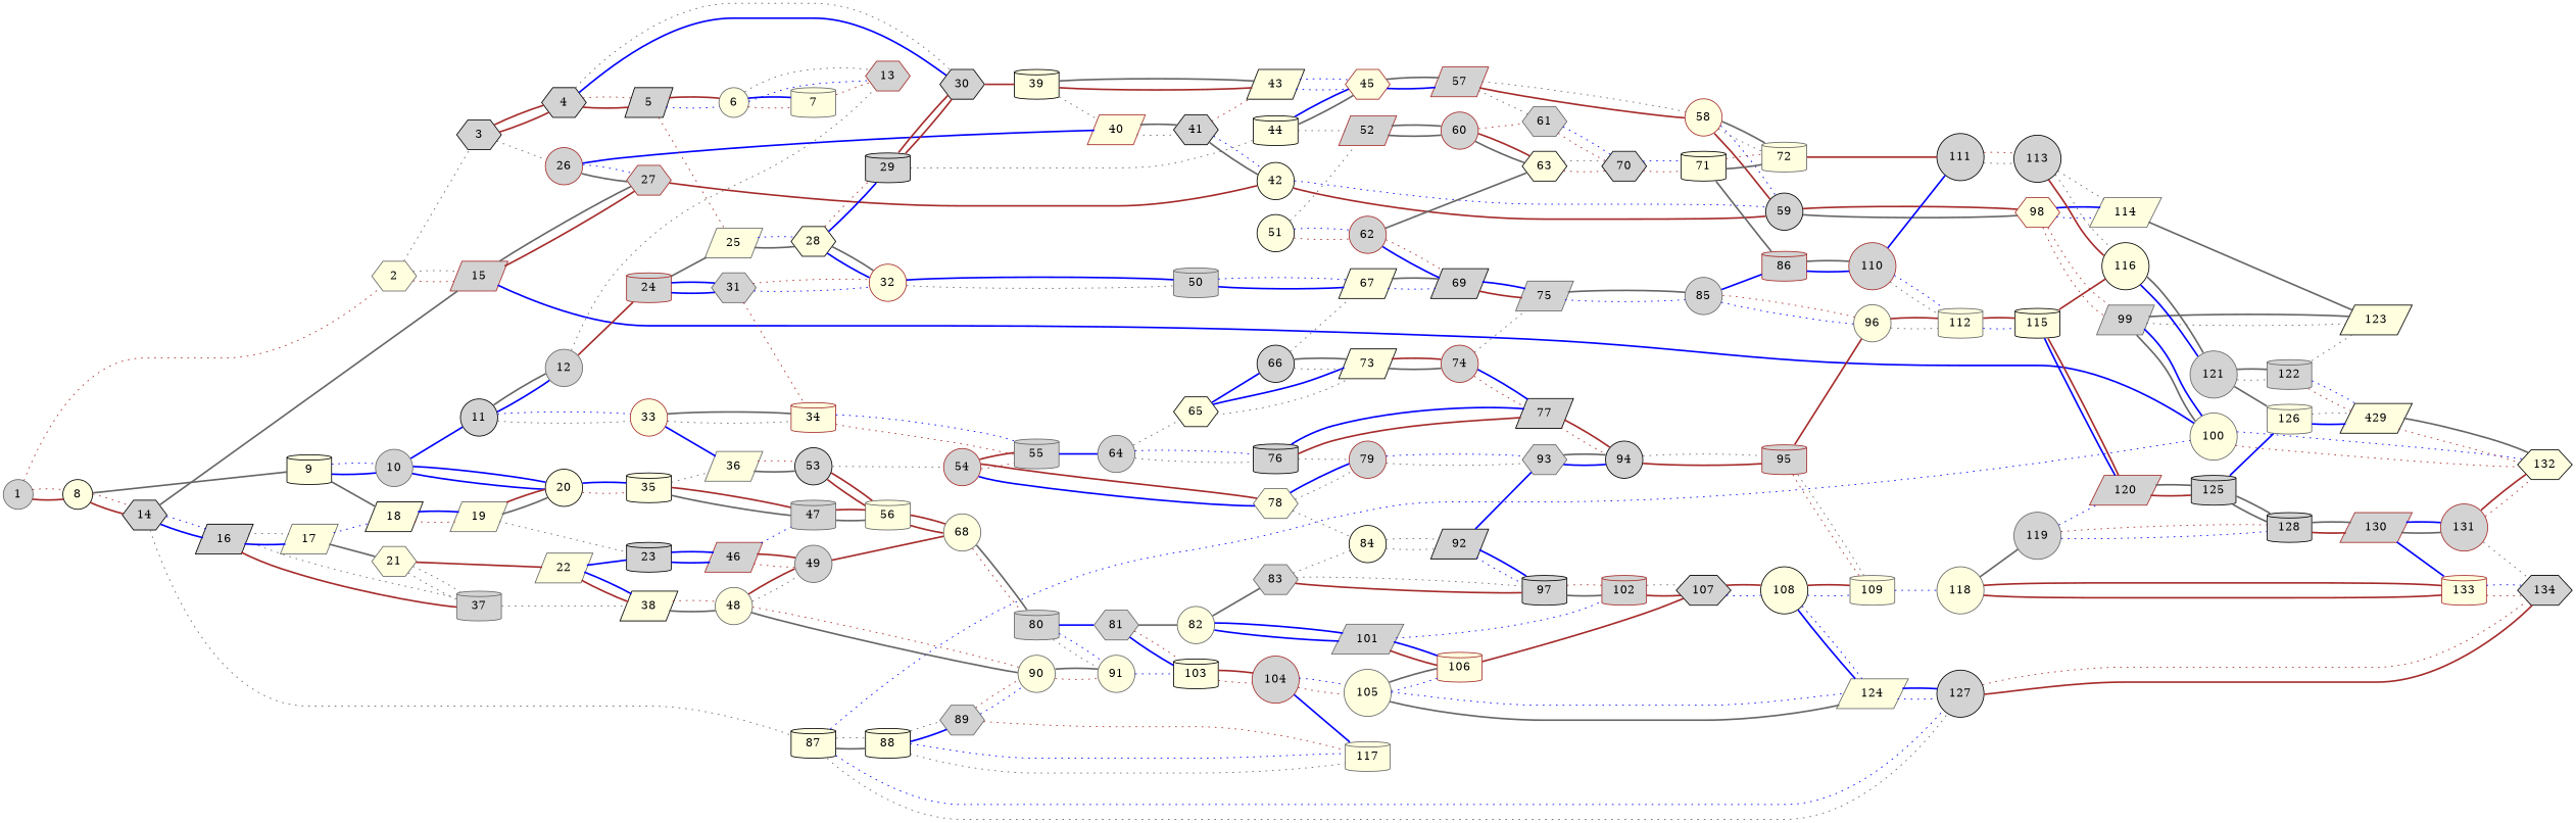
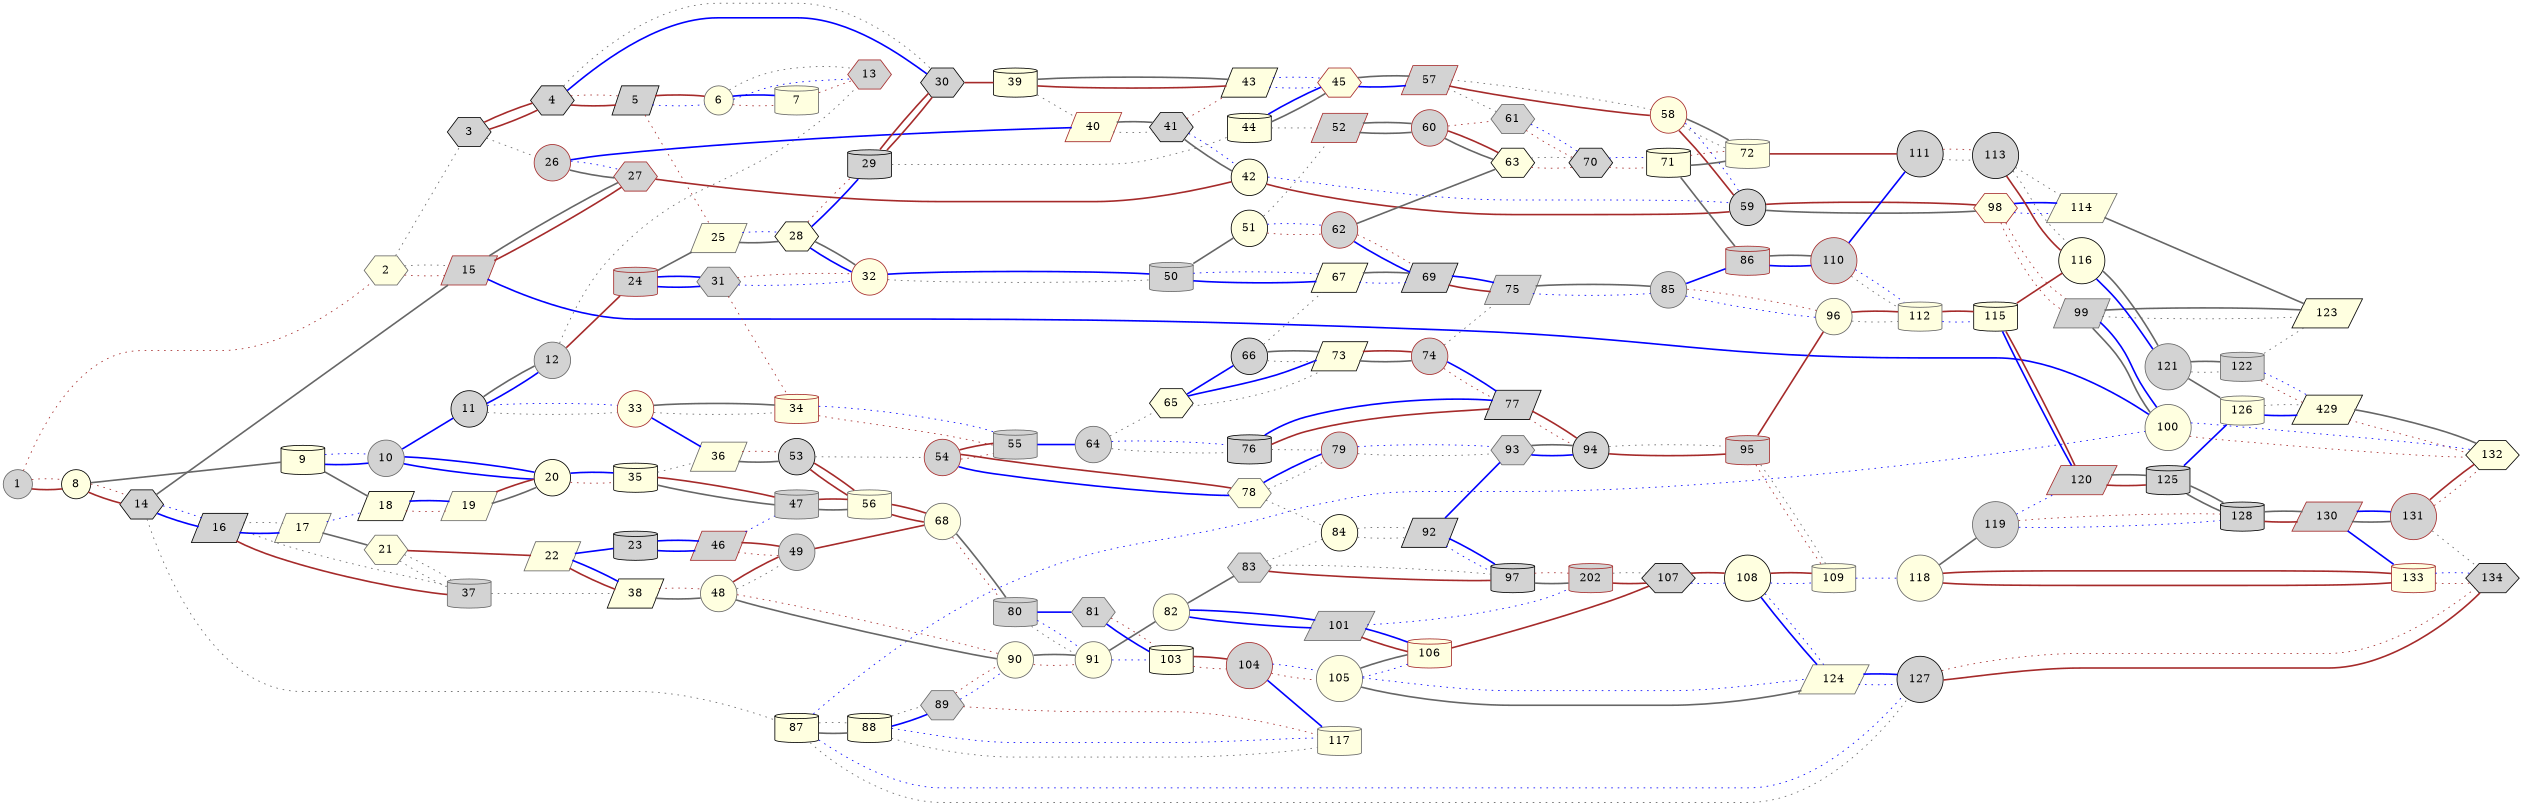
  graph {
    rankdir=LR
    node [color=black fillcolor=lightgrey shape=circle style=filled]
    edge [color=gray40 style=bold]
    1 [color=gray40]
    2 [color=gray40 fillcolor=lightyellow shape=hexagon]
    8 [fillcolor=lightyellow]
    3 [shape=hexagon]
    15 [color=brown shape=parallelogram]
    9 [fillcolor=lightyellow shape=cylinder]
    14 [shape=hexagon]
    4 [shape=hexagon]
    26 [color=brown]
    27 [color=brown shape=hexagon]
    100 [color=gray40 fillcolor=lightyellow]
    5 [shape=parallelogram]
    30 [shape=hexagon]
    40 [color=brown fillcolor=lightyellow shape=parallelogram]
    6 [color=gray40 fillcolor=lightyellow]
    25 [color=gray40 fillcolor=lightyellow shape=parallelogram]
    39 [fillcolor=lightyellow shape=cylinder]
    7 [color=gray40 fillcolor=lightyellow shape=cylinder]
    13 [color=brown shape=hexagon]
    28 [fillcolor=lightyellow shape=hexagon]
    10 [color=gray40]
    18 [fillcolor=lightyellow shape=parallelogram]
    16 [shape=parallelogram]
    87 [fillcolor=lightyellow shape=cylinder]
    11
    20 [fillcolor=lightyellow]
    19 [color=gray40 fillcolor=lightyellow shape=parallelogram]
    12 [color=gray40]
    33 [color=brown fillcolor=lightyellow]
    35 [fillcolor=lightyellow shape=cylinder]
    24 [color=brown shape=cylinder]
    34 [color=brown fillcolor=lightyellow shape=cylinder]
    36 [color=gray40 fillcolor=lightyellow shape=parallelogram]
    31 [color=gray40 shape=hexagon]
    17 [color=gray40 fillcolor=lightyellow shape=parallelogram]
    37 [color=gray40 shape=cylinder]
    88 [fillcolor=lightyellow shape=cylinder]
    127
    42 [fillcolor=lightyellow]
    132 [fillcolor=lightyellow shape=hexagon]
    21 [color=gray40 fillcolor=lightyellow shape=hexagon]
    38 [fillcolor=lightyellow shape=parallelogram]
    22 [color=gray40 fillcolor=lightyellow shape=parallelogram]
    23 [shape=cylinder]
    46 [color=brown shape=parallelogram]
    47 [color=gray40 shape=cylinder]
    48 [color=gray40 fillcolor=lightyellow]
    49 [color=gray40]
    32 [color=brown fillcolor=lightyellow]
    29 [shape=cylinder]
    41 [shape=hexagon]
    59
    44 [fillcolor=lightyellow shape=cylinder]
    50 [color=gray40 shape=cylinder]
    45 [color=brown fillcolor=lightyellow shape=hexagon]
    52 [color=brown shape=parallelogram]
    43 [fillcolor=lightyellow shape=parallelogram]
    55 [color=gray40 shape=cylinder]
    51 [fillcolor=lightyellow]
    67 [fillcolor=lightyellow shape=parallelogram]
    53
    64 [color=gray40]
    56 [color=gray40 fillcolor=lightyellow shape=cylinder]
    54 [color=brown]
    90 [color=gray40 fillcolor=lightyellow]
    98 [color=brown fillcolor=lightyellow shape=hexagon]
    57 [color=brown shape=parallelogram]
    60 [color=brown]
    58 [color=brown fillcolor=lightyellow]
    61 [color=gray40 shape=hexagon]
    68 [color=gray40 fillcolor=lightyellow]
    91 [color=gray40 fillcolor=lightyellow]
    80 [color=gray40 shape=cylinder]
    62 [color=brown]
    69 [shape=parallelogram]
    63 [fillcolor=lightyellow shape=hexagon]
    78 [color=gray40 fillcolor=lightyellow shape=hexagon]
    79 [color=brown]
    84 [fillcolor=lightyellow]
    65 [fillcolor=lightyellow shape=hexagon]
    76 [shape=cylinder]
    72 [color=gray40 fillcolor=lightyellow shape=cylinder]
    70 [shape=hexagon]
    111
    99 [color=gray40 shape=parallelogram]
    114 [color=gray40 fillcolor=lightyellow shape=parallelogram]
    71 [fillcolor=lightyellow shape=cylinder]
    75 [color=gray40 shape=parallelogram]
    66
    73 [fillcolor=lightyellow shape=parallelogram]
    77 [shape=parallelogram]
    74 [color=brown]
    81 [color=gray40 shape=hexagon]
    85 [color=gray40]
    86 [color=brown shape=cylinder]
    110 [color=brown]
    113
    94
    96 [color=gray40 fillcolor=lightyellow]
    93 [color=gray40 shape=hexagon]
    95 [color=brown shape=cylinder]
    92 [shape=parallelogram]
    82 [color=gray40 fillcolor=lightyellow]
    103 [fillcolor=lightyellow shape=cylinder]
    83 [color=gray40 shape=hexagon]
    101 [color=gray40 shape=parallelogram]
    104 [color=brown]
    97 [shape=cylinder]
-   102 [color=brown shape=cylinder]
+   102 [color=brown shape=cylinder label=202]
    106 [color=brown fillcolor=lightyellow shape=cylinder]
    112 [color=gray40 fillcolor=lightyellow shape=cylinder]
    89 [color=gray40 shape=hexagon]
    117 [color=gray40 fillcolor=lightyellow shape=cylinder]
    134 [shape=hexagon]
    109 [color=gray40 fillcolor=lightyellow shape=cylinder]
    118 [color=gray40 fillcolor=lightyellow]
    115 [fillcolor=lightyellow shape=cylinder]
    107 [shape=hexagon]
    123 [fillcolor=lightyellow shape=parallelogram]
    108 [fillcolor=lightyellow]
    105 [color=gray40 fillcolor=lightyellow]
    124 [color=gray40 fillcolor=lightyellow shape=parallelogram]
    119 [color=gray40]
    133 [color=brown fillcolor=lightyellow shape=cylinder]
    116 [fillcolor=lightyellow]
    120 [color=brown shape=parallelogram]
    121 [color=gray40]
    125 [shape=cylinder]
    122 [color=gray40 shape=cylinder]
    126 [color=gray40 fillcolor=lightyellow shape=cylinder]
    128 [shape=cylinder]
    130 [color=brown shape=parallelogram]
    n133 [fillcolor=lightyellow label=429 shape=parallelogram]
    131 [color=brown]
    1 -- 2 [color=brown style=dotted]
    1 -- 8 [color=brown]
    1 -- 8 [color=brown style=dotted]
    2 -- 3 [style=dotted]
    2 -- 15 [color=brown style=dotted]
    2 -- 15 [style=dotted]
    8 -- 9
    8 -- 14 [color=brown]
    8 -- 14 [color=brown style=dotted]
    3 -- 4 [color=brown]
    3 -- 4 [color=brown]
    3 -- 26 [style=dotted]
    15 -- 27 [color=brown]
    15 -- 27
    15 -- 100 [color=blue]
    9 -- 10 [color=blue]
    9 -- 10 [color=blue style=dotted]
    9 -- 18
    14 -- 15
    14 -- 16 [color=blue]
    14 -- 16 [color=blue style=dotted]
    14 -- 87 [style=dotted]
    4 -- 5 [color=brown]
    4 -- 5 [color=brown style=dotted]
    4 -- 30 [color=blue]
    4 -- 30 [style=dotted]
    26 -- 27
    26 -- 27 [color=blue style=dotted]
    26 -- 40 [color=blue]
    27 -- 42 [color=brown]
    100 -- 132 [color=brown style=dotted]
    100 -- 132 [color=blue style=dotted]
    5 -- 6 [color=blue style=dotted]
    5 -- 6 [color=brown]
    5 -- 25 [color=brown style=dotted]
    30 -- 39 [color=brown]
    40 -- 41 [style=dotted]
    40 -- 41
    6 -- 7 [color=brown style=dotted]
    6 -- 7 [color=blue]
    6 -- 13 [color=blue style=dotted]
    6 -- 13 [style=dotted]
    25 -- 28
    25 -- 28 [color=blue style=dotted]
    39 -- 40 [style=dotted]
    39 -- 43 [color=brown]
    39 -- 43
    7 -- 13 [color=brown style=dotted]
    28 -- 32 [color=blue]
    28 -- 32
    28 -- 29 [color=blue]
    28 -- 29 [color=brown style=dotted]
    10 -- 11 [color=blue]
    10 -- 20 [color=blue]
    10 -- 20 [color=blue]
    18 -- 19 [color=brown style=dotted]
    18 -- 19 [color=blue]
    16 -- 17 [color=blue]
    16 -- 17 [style=dotted]
    16 -- 37 [color=brown]
    16 -- 37 [style=dotted]
    87 -- 100 [color=blue style=dotted]
    87 -- 88
    87 -- 88 [style=dotted]
    87 -- 127 [style=dotted]
    87 -- 127 [color=blue style=dotted]
    11 -- 12 [color=blue]
    11 -- 12
    11 -- 33 [style=dotted]
    11 -- 33 [color=blue style=dotted]
    20 -- 35 [color=brown style=dotted]
    20 -- 35 [color=blue]
    19 -- 20
    19 -- 20 [color=brown]
-   19 -- 23 [style=dotted]
    12 -- 13 [style=dotted]
    12 -- 24 [color=brown]
    33 -- 34 [style=dotted]
    33 -- 34
    33 -- 36 [color=blue]
    35 -- 36 [style=dotted]
    35 -- 47
    35 -- 47 [color=brown]
    24 -- 25
    24 -- 31 [color=blue]
    24 -- 31 [color=blue]
    34 -- 55 [color=brown style=dotted]
    34 -- 55 [color=blue style=dotted]
    36 -- 53
    36 -- 53 [color=brown style=dotted]
    31 -- 34 [color=brown style=dotted]
    31 -- 32 [color=blue style=dotted]
    31 -- 32 [color=brown style=dotted]
    17 -- 18 [color=blue style=dotted]
    17 -- 21
    37 -- 38 [style=dotted]
    88 -- 89 [color=blue]
    88 -- 89 [style=dotted]
    88 -- 117 [style=dotted]
    88 -- 117 [color=blue style=dotted]
    127 -- 134 [color=brown]
    127 -- 134 [color=brown style=dotted]
    42 -- 59 [color=brown]
    42 -- 59 [color=blue style=dotted]
    21 -- 37 [style=dotted]
    21 -- 37 [style=dotted]
    21 -- 22 [color=brown]
    38 -- 48
    38 -- 48 [color=brown style=dotted]
    22 -- 38 [color=brown]
    22 -- 38 [color=blue]
    22 -- 23 [color=blue]
    23 -- 46 [color=blue]
    23 -- 46 [color=blue]
    46 -- 47 [color=blue style=dotted]
    46 -- 49 [color=brown style=dotted]
    46 -- 49 [color=brown]
    47 -- 56
    47 -- 56 [color=brown]
    48 -- 49 [style=dotted]
    48 -- 49 [color=brown]
    48 -- 90
    48 -- 90 [color=brown style=dotted]
    49 -- 68 [color=brown]
    32 -- 50 [style=dotted]
    32 -- 50 [color=blue]
    29 -- 30 [color=brown]
    29 -- 30 [color=brown]
    29 -- 44 [style=dotted]
    41 -- 42
    41 -- 42 [color=blue style=dotted]
    41 -- 43 [color=brown style=dotted]
    59 -- 98
    59 -- 98 [color=brown]
    44 -- 45
    44 -- 45 [color=blue]
    44 -- 52 [style=dotted]
+   50 -- 51
    50 -- 67 [color=blue]
    50 -- 67 [color=blue style=dotted]
    45 -- 57 [color=blue]
    45 -- 57
    52 -- 60
    52 -- 60
    43 -- 45 [color=blue style=dotted]
    43 -- 45 [color=blue style=dotted]
    55 -- 64 [color=blue]
    51 -- 52 [style=dotted]
    51 -- 62 [color=brown style=dotted]
    51 -- 62 [color=blue style=dotted]
    67 -- 69 [color=blue style=dotted]
    67 -- 69
    53 -- 56 [color=brown]
    53 -- 56 [color=brown]
    53 -- 54 [style=dotted]
    64 -- 65 [style=dotted]
    64 -- 76 [style=dotted]
    64 -- 76 [color=blue style=dotted]
    56 -- 68 [color=brown]
    56 -- 68 [color=brown]
    54 -- 55 [color=brown style=dotted]
    54 -- 55 [color=brown]
    54 -- 78 [color=blue]
    54 -- 78 [color=brown]
    90 -- 91 [color=brown style=dotted]
    90 -- 91
    98 -- 99 [color=brown style=dotted]
    98 -- 99 [color=brown style=dotted]
    98 -- 114 [color=blue style=dotted]
    98 -- 114 [color=blue]
    57 -- 58 [color=brown]
    57 -- 58 [style=dotted]
    57 -- 61 [style=dotted]
    60 -- 61 [color=brown style=dotted]
    60 -- 63
    60 -- 63 [color=brown]
    58 -- 59 [color=brown]
    58 -- 59 [color=blue style=dotted]
    58 -- 72 [style=dotted]
    58 -- 72
    61 -- 70 [color=brown style=dotted]
    61 -- 70 [color=blue style=dotted]
    68 -- 80 [color=brown style=dotted]
    68 -- 80
    91 -- 103 [color=blue style=dotted]
    80 -- 91 [style=dotted]
    80 -- 91 [color=blue style=dotted]
    80 -- 81 [color=blue]
    62 -- 69 [color=blue]
    62 -- 69 [color=brown style=dotted]
    62 -- 63
    69 -- 75 [color=brown]
    69 -- 75 [color=blue]
    63 -- 70 [color=brown style=dotted]
    63 -- 70 [style=dotted]
    78 -- 79 [style=dotted]
    78 -- 79 [color=blue]
    78 -- 84 [style=dotted]
    79 -- 93 [style=dotted]
    79 -- 93 [color=blue style=dotted]
    84 -- 92 [style=dotted]
    84 -- 92 [style=dotted]
    65 -- 66 [color=blue]
    65 -- 73 [style=dotted]
    65 -- 73 [color=blue]
    76 -- 79 [style=dotted]
    76 -- 77 [color=brown]
    76 -- 77 [color=blue]
    72 -- 111 [color=brown]
    70 -- 71 [color=brown style=dotted]
    70 -- 71 [color=blue style=dotted]
    111 -- 113 [style=dotted]
    111 -- 113 [color=brown style=dotted]
    99 -- 100
    99 -- 100 [color=blue]
    99 -- 123 [style=dotted]
    99 -- 123
    114 -- 123
    71 -- 72
    71 -- 72 [color=brown style=dotted]
    71 -- 86
    75 -- 85 [color=blue style=dotted]
    75 -- 85
    66 -- 67 [style=dotted]
    66 -- 73 [style=dotted]
    66 -- 73
    73 -- 74
    73 -- 74 [color=brown]
    77 -- 94 [color=brown style=dotted]
    77 -- 94 [color=brown]
    74 -- 75 [style=dotted]
    74 -- 77 [color=brown style=dotted]
    74 -- 77 [color=blue]
-   81 -- 82
+   91 -- 82
    81 -- 103 [color=blue]
    81 -- 103 [color=brown style=dotted]
    85 -- 86 [color=blue]
    85 -- 96 [color=blue style=dotted]
    85 -- 96 [color=brown style=dotted]
    86 -- 110 [color=blue]
    86 -- 110
    110 -- 111 [color=blue]
    110 -- 112 [style=dotted]
    110 -- 112 [color=blue style=dotted]
    113 -- 114 [style=dotted]
    113 -- 116 [color=brown]
    113 -- 116 [style=dotted]
    94 -- 95 [color=brown]
    94 -- 95 [style=dotted]
    96 -- 112 [style=dotted]
    96 -- 112 [color=brown]
    93 -- 94 [color=blue]
    93 -- 94
    95 -- 96 [color=brown]
    95 -- 109 [color=brown style=dotted]
    95 -- 109 [style=dotted]
    92 -- 93 [color=blue]
    92 -- 97 [color=blue style=dotted]
    92 -- 97 [color=blue]
    82 -- 83
    82 -- 101 [color=blue]
    82 -- 101 [color=blue]
    103 -- 104 [color=brown style=dotted]
    103 -- 104 [color=brown]
    83 -- 84 [style=dotted]
    83 -- 97 [color=brown]
    83 -- 97 [style=dotted]
    101 -- 102 [color=blue style=dotted]
    101 -- 106 [color=brown]
    101 -- 106 [color=blue]
    104 -- 117 [color=blue]
    104 -- 105 [color=brown style=dotted]
    104 -- 105 [color=blue style=dotted]
    97 -- 102
    97 -- 102 [color=brown style=dotted]
    102 -- 107 [color=brown]
    102 -- 107 [style=dotted]
    106 -- 107 [color=brown]
    112 -- 115 [color=blue style=dotted]
    112 -- 115 [color=brown]
    89 -- 90 [color=blue style=dotted]
    89 -- 90 [color=brown style=dotted]
    89 -- 117 [color=brown style=dotted]
    109 -- 118 [color=blue style=dotted]
    118 -- 119
    118 -- 133 [color=brown]
    118 -- 133 [color=brown]
    115 -- 116 [color=brown]
    115 -- 120 [color=blue]
    115 -- 120 [color=brown]
    107 -- 108 [color=blue style=dotted]
    107 -- 108 [color=brown]
    108 -- 109 [color=blue style=dotted]
    108 -- 109 [color=brown]
    108 -- 124 [color=blue]
    108 -- 124 [color=blue style=dotted]
    105 -- 106 [color=blue style=dotted]
    105 -- 106
    105 -- 124
    105 -- 124 [color=blue style=dotted]
    124 -- 127 [color=blue style=dotted]
    124 -- 127 [color=blue]
    119 -- 120 [color=blue style=dotted]
    119 -- 128 [color=blue style=dotted]
    119 -- 128 [color=brown style=dotted]
    133 -- 134 [color=brown style=dotted]
    133 -- 134 [color=blue style=dotted]
    116 -- 121 [color=blue]
    116 -- 121
    120 -- 125 [color=brown]
    120 -- 125
    121 -- 122 [style=dotted]
    121 -- 122
    121 -- 126
    125 -- 126 [color=blue]
    125 -- 128
    125 -- 128
    122 -- 123 [style=dotted]
    122 -- n133 [color=brown style=dotted]
    122 -- n133 [color=blue style=dotted]
    126 -- n133 [color=blue]
    126 -- n133 [style=dotted]
    128 -- 130 [color=brown]
    128 -- 130
    130 -- 133 [color=blue]
    130 -- 131
    130 -- 131 [color=blue]
    n133 -- 132 [color=brown style=dotted]
    n133 -- 132
    131 -- 132 [color=brown style=dotted]
    131 -- 132 [color=brown]
    131 -- 134 [style=dotted]
  }
